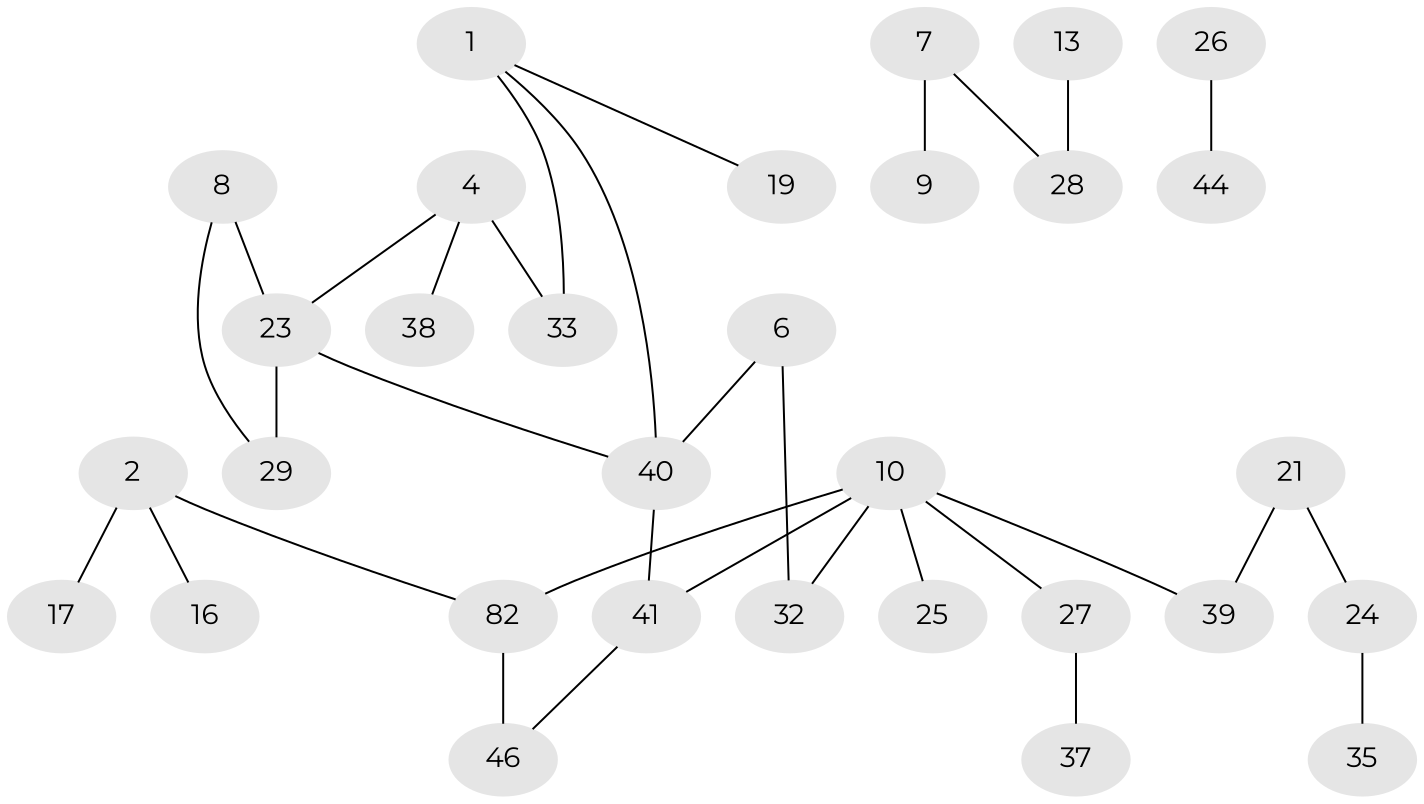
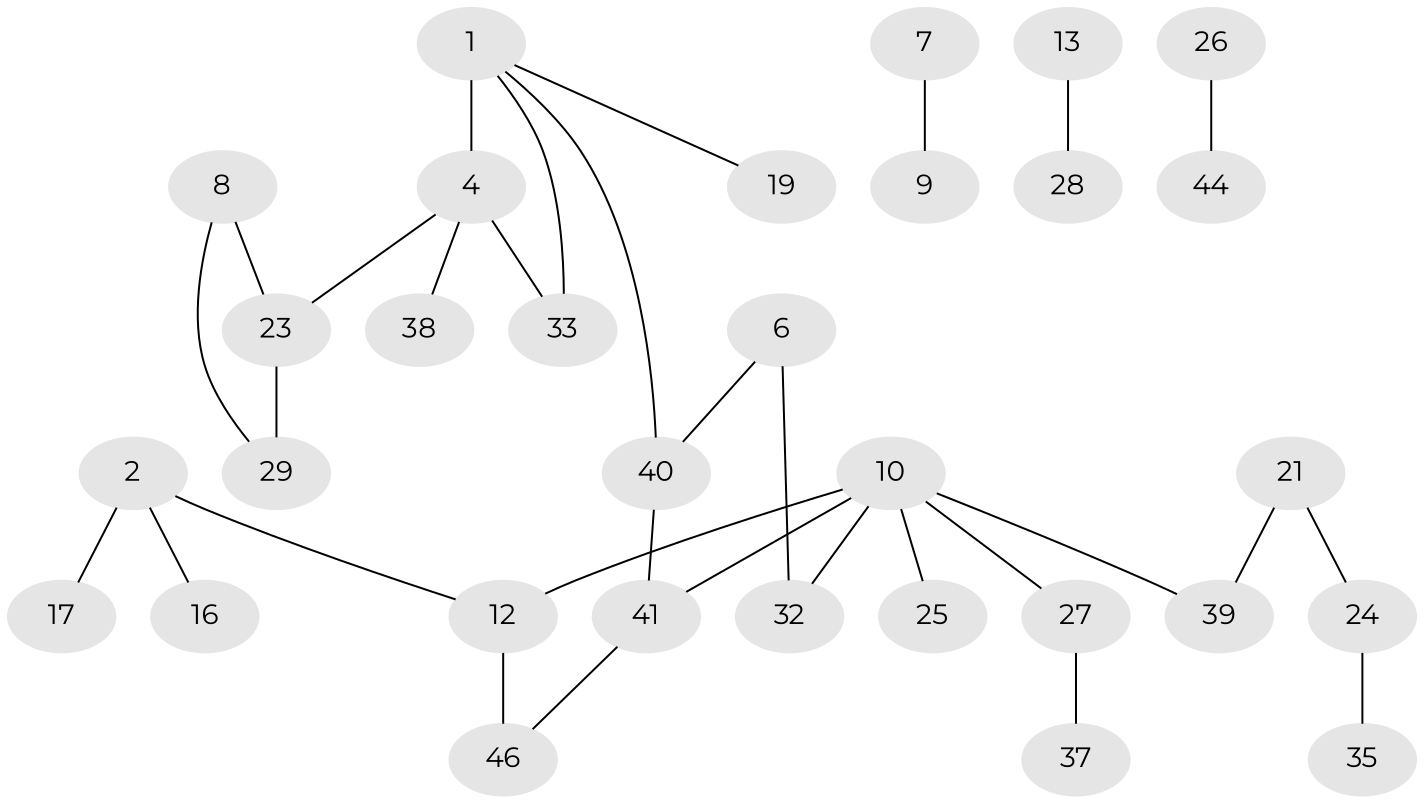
  graph {
    fontname=Montserrat
    node [color=gray90 fontname=Montserrat style=filled]
    edge [fontname=Montserrat weight=1.0]
    1
    4
    19
    33
    40
    23
    38
    41
    2
-   12 [label=82]
+   12
    16
    17
    46
    29
    7
    9
    28
    6
    32
    8
    10
    25
    27
    39
    37
    13
    21
    24
    35
    26
    44
+   1 -- 4 [weight=5.0]
    1 -- 19
    1 -- 33
    1 -- 40
    4 -- 33
    4 -- 23
    4 -- 38
    40 -- 41
-   23 -- 40
    23 -- 29
    41 -- 46
    2 -- 12
    2 -- 16
    2 -- 17
    12 -- 46 [weight=2.0]
    7 -- 9
-   7 -- 28
    6 -- 40
    6 -- 32
    8 -- 23
    8 -- 29
    10 -- 41 [weight=2.0]
    10 -- 12
    10 -- 32
    10 -- 25
    10 -- 27
    10 -- 39
    27 -- 37
    13 -- 28 [weight=2.0]
    21 -- 39
    21 -- 24
    24 -- 35
    26 -- 44
  }
